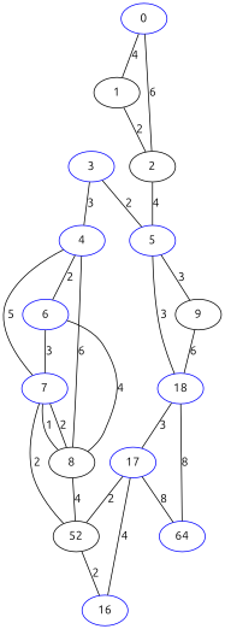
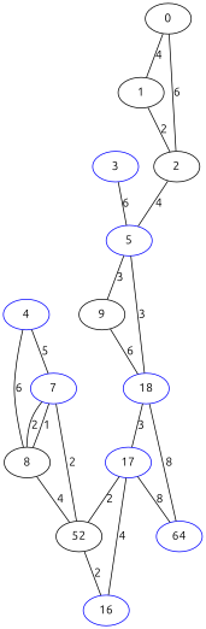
  graph {
    fontname=Ubuntu
    node [color=blue fontname=Ubuntu weight=1]
    edge [fontname=Ubuntu]
    1 [color=black]
-   0
+   0 [color=black]
    2 [color=black]
    5
    3
    4
    9 [color=black]
    n8 [label=18]
-   6
    7
    8 [color=black]
    n12 [color=black label=52]
    n13 [label=17]
    n14 [label=64 weight=4]
    n15 [label=16]
    1 -- 2 [label=2]
    0 -- 1 [label=4]
    0 -- 2 [label=6]
    2 -- 5 [label=4]
    5 -- 9 [label=3]
    5 -- n8 [label=3]
-   3 -- 5 [label=2]
-   3 -- 4 [label=3]
-   4 -- 6 [label=2]
+   3 -- 5 [label=6]
    4 -- 7 [label=5]
    4 -- 8 [label=6]
    9 -- n8 [label=6]
    n8 -- n13 [label=3]
    n8 -- n14 [label=8]
-   6 -- 7 [label=3]
-   6 -- 8 [label=4]
    7 -- 8 [label=1]
    7 -- 8 [label=2]
    7 -- n12 [label=2]
    8 -- n12 [label=4]
    n12 -- n15 [label=2]
    n13 -- n12 [label=2]
    n13 -- n14 [label=8]
    n13 -- n15 [label=4]
  }
